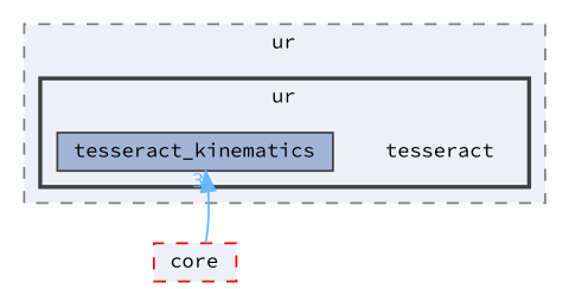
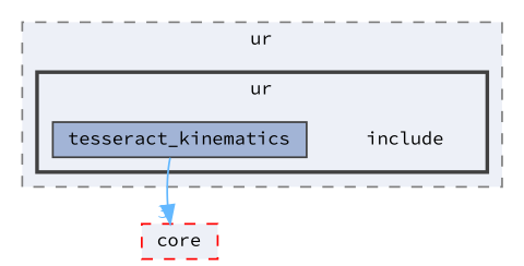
  digraph {
    compound=true
    fontname="Source Code Pro"
    node [fontname="Source Code Pro" fontsize=10 shape=box]
-   n1 [height=0.2 label=tesseract shape=plaintext width=0.4]
+   n1 [height=0.2 label=include shape=plaintext width=0.4]
    n2 [color=grey25 fillcolor="#a2b4d6" height=0.2 label=tesseract_kinematics style=filled width=0.4]
    n3 [color=red fillcolor="#edf0f7" height=0.2 label=core style="filled,dashed" width=0.4]
    subgraph cluster_1 {
      bgcolor="#edf0f7"
      fontsize=10
      label=ur
      pencolor=grey50
      style="filled,dashed"
      subgraph cluster_2 {
        bgcolor="#edf0f7"
        fontsize=10
        pencolor=grey25
        style="filled,bold"
        n1
        n2
      }
    }
-   n3 -> n2 [color=steelblue1 fontcolor=steelblue1 fontname="Source Code Pro" fontsize=10 headlabel=3 labeldistance=1.5 labelfontname=Helvetica labelfontsize=10]
+   n2 -> n3 [color=steelblue1 fontcolor=steelblue1 fontname="Source Code Pro" fontsize=10 headlabel=3 labeldistance=1.5 labelfontname=Helvetica labelfontsize=10]
  }
